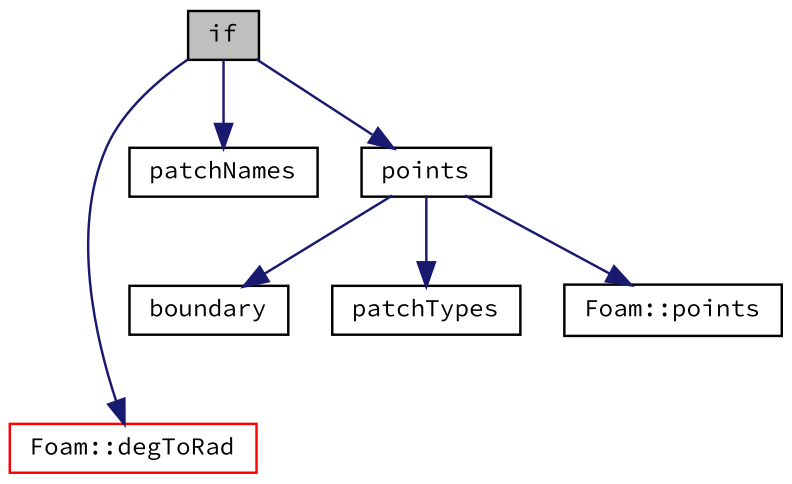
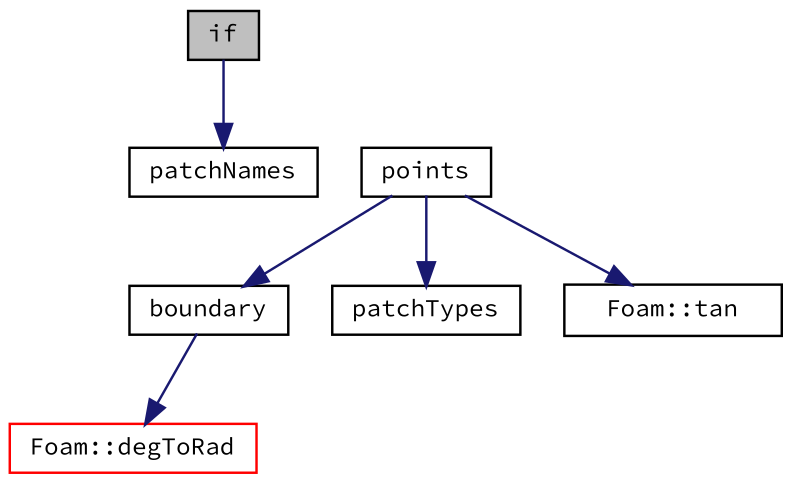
  digraph {
    fontname="Source Code Pro"
    rankdir=TB
    node [color=black fontname="Source Code Pro" fontsize=10 shape=record]
    edge [color=midnightblue fontname="Source Code Pro" fontsize=10 labelfontname=Helvetica labelfontsize=10 style=solid]
    n1 [fillcolor=grey75 fontcolor=black height=0.2 label=if style=filled width=0.4]
    n2 [color=red height=0.2 label="Foam::degToRad" width=0.4]
    n3 [height=0.2 label=patchNames width=0.4]
    n4 [height=0.2 label=points width=0.4]
    n5 [height=0.2 label=boundary width=0.4]
    n6 [height=0.2 label=patchTypes width=0.4]
-   n7 [height=0.2 label="Foam::points" width=0.4]
-   n1 -> n2
+   n7 [height=0.2 label="Foam::tan" width=0.4]
+   n5 -> n2
    n1 -> n3
-   n1 -> n4
    n4 -> n5
    n4 -> n6
    n4 -> n7
  }
